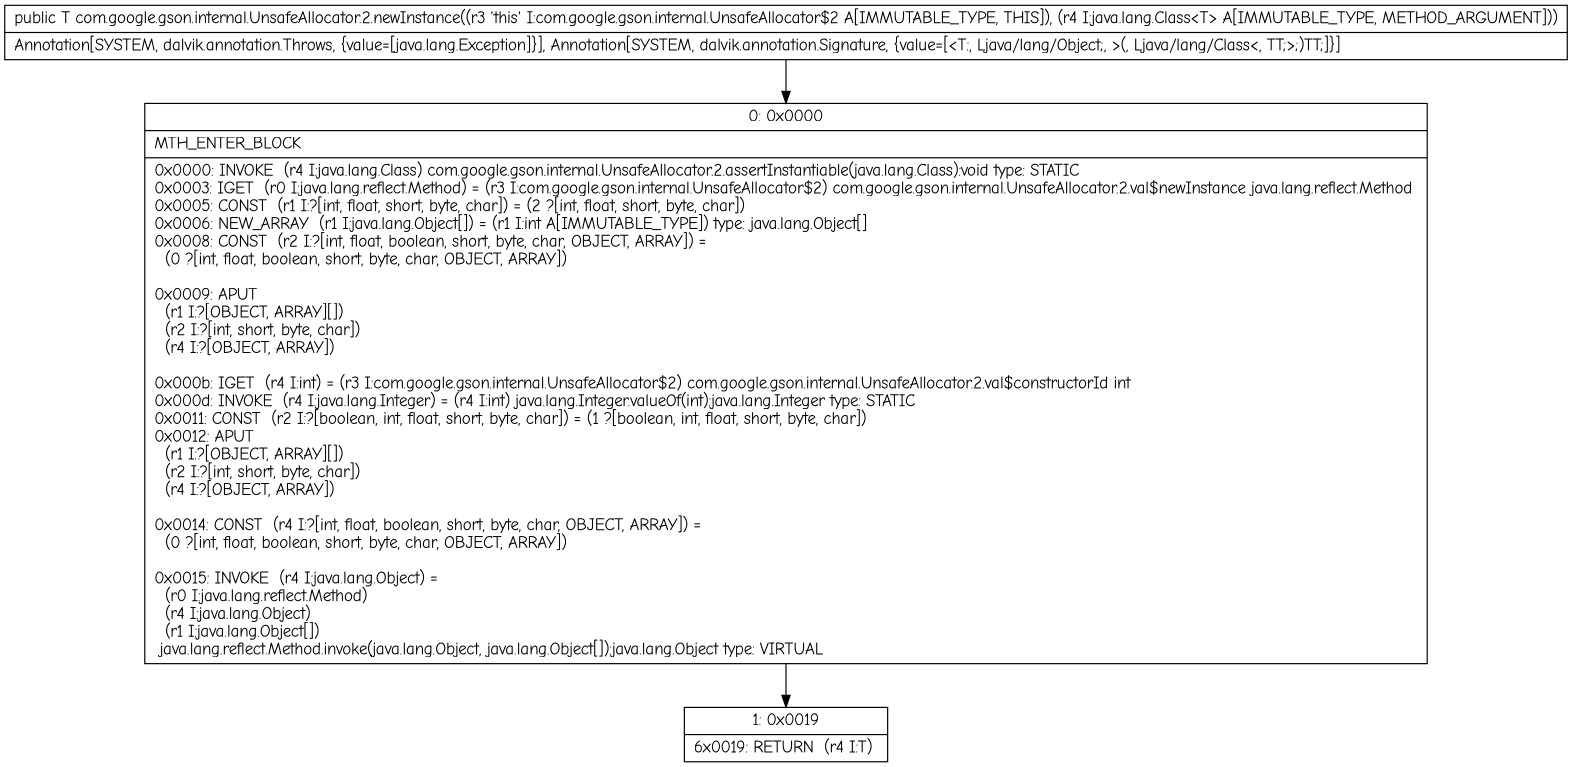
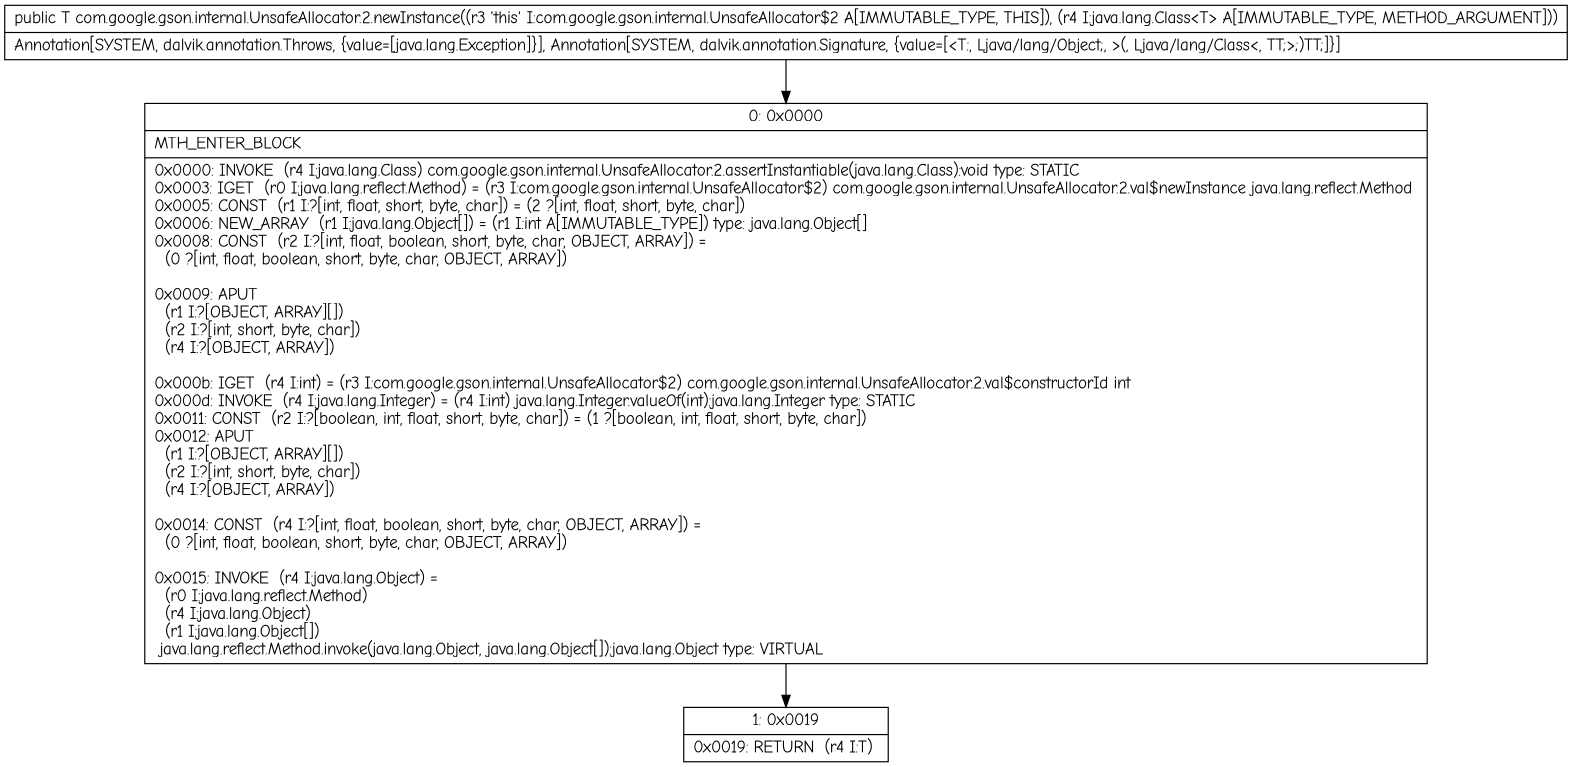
  digraph {
    fontname="Comic Neue"
    node [shape=record fontname="Comic Neue"]
    edge [fontname="Comic Neue"]
    n1 [label="{0\:\ 0x0000|MTH_ENTER_BLOCK\l|0x0000: INVOKE  (r4 I:java.lang.Class) com.google.gson.internal.UnsafeAllocator.2.assertInstantiable(java.lang.Class):void type: STATIC \l0x0003: IGET  (r0 I:java.lang.reflect.Method) = (r3 I:com.google.gson.internal.UnsafeAllocator$2) com.google.gson.internal.UnsafeAllocator.2.val$newInstance java.lang.reflect.Method \l0x0005: CONST  (r1 I:?[int, float, short, byte, char]) = (2 ?[int, float, short, byte, char]) \l0x0006: NEW_ARRAY  (r1 I:java.lang.Object[]) = (r1 I:int A[IMMUTABLE_TYPE]) type: java.lang.Object[] \l0x0008: CONST  (r2 I:?[int, float, boolean, short, byte, char, OBJECT, ARRAY]) = \l  (0 ?[int, float, boolean, short, byte, char, OBJECT, ARRAY])\l \l0x0009: APUT  \l  (r1 I:?[OBJECT, ARRAY][])\l  (r2 I:?[int, short, byte, char])\l  (r4 I:?[OBJECT, ARRAY])\l \l0x000b: IGET  (r4 I:int) = (r3 I:com.google.gson.internal.UnsafeAllocator$2) com.google.gson.internal.UnsafeAllocator.2.val$constructorId int \l0x000d: INVOKE  (r4 I:java.lang.Integer) = (r4 I:int) java.lang.Integer.valueOf(int):java.lang.Integer type: STATIC \l0x0011: CONST  (r2 I:?[boolean, int, float, short, byte, char]) = (1 ?[boolean, int, float, short, byte, char]) \l0x0012: APUT  \l  (r1 I:?[OBJECT, ARRAY][])\l  (r2 I:?[int, short, byte, char])\l  (r4 I:?[OBJECT, ARRAY])\l \l0x0014: CONST  (r4 I:?[int, float, boolean, short, byte, char, OBJECT, ARRAY]) = \l  (0 ?[int, float, boolean, short, byte, char, OBJECT, ARRAY])\l \l0x0015: INVOKE  (r4 I:java.lang.Object) = \l  (r0 I:java.lang.reflect.Method)\l  (r4 I:java.lang.Object)\l  (r1 I:java.lang.Object[])\l java.lang.reflect.Method.invoke(java.lang.Object, java.lang.Object[]):java.lang.Object type: VIRTUAL \l}"]
-   n2 [label="{1\:\ 0x0019|6x0019: RETURN  (r4 I:T) \l}"]
+   n2 [label="{1\:\ 0x0019|0x0019: RETURN  (r4 I:T) \l}"]
    n3 [label="{public T com.google.gson.internal.UnsafeAllocator.2.newInstance((r3 'this' I:com.google.gson.internal.UnsafeAllocator$2 A[IMMUTABLE_TYPE, THIS]), (r4 I:java.lang.Class\<T\> A[IMMUTABLE_TYPE, METHOD_ARGUMENT]))  | Annotation[SYSTEM, dalvik.annotation.Throws, \{value=[java.lang.Exception]\}], Annotation[SYSTEM, dalvik.annotation.Signature, \{value=[\<T:, Ljava\/lang\/Object;, \>(, Ljava\/lang\/Class\<, TT;\>;)TT;]\}]\l}"]
    n1 -> n2
    n3 -> n1
  }
